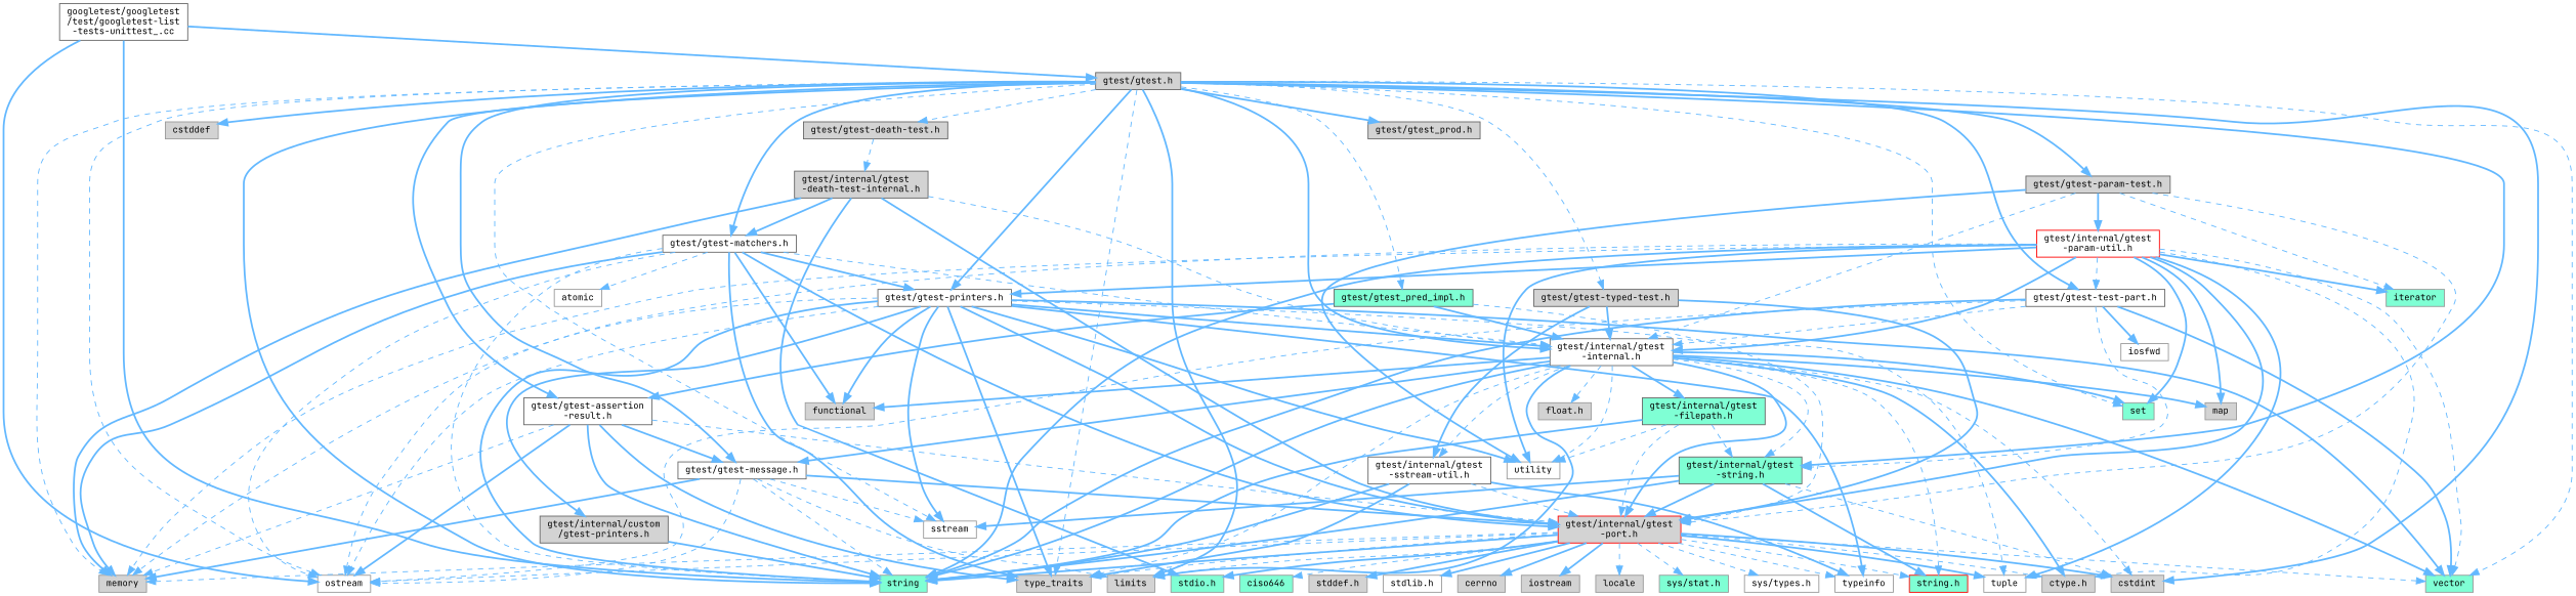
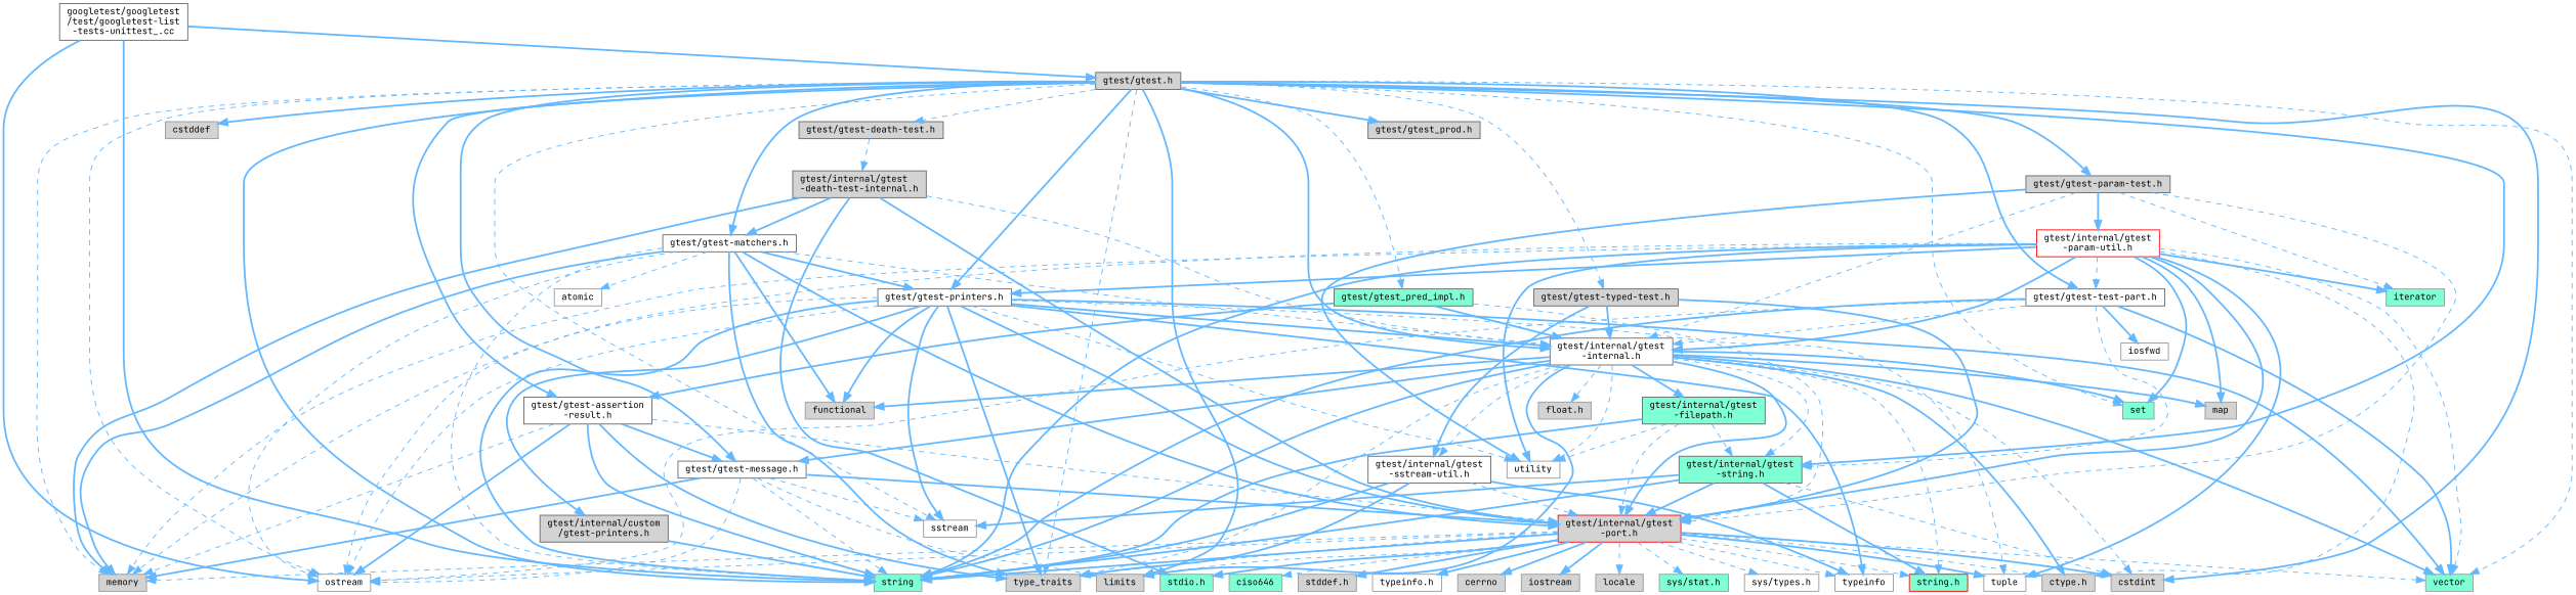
  digraph {
    fontname="JetBrains Mono"
    node [color=grey60 fillcolor=lightgrey fontname="JetBrains Mono" fontsize=10 shape=box style=filled]
    edge [color=steelblue1 fontname="JetBrains Mono" fontsize=10 labelfontname=Helvetica labelfontsize=10 style=bold]
    n1 [color=gray40 fillcolor=white fontcolor=black height=0.2 label="googletest/googletest\l/test/googletest-list\l-tests-unittest_.cc" width=0.4]
    n2 [fillcolor=white height=0.2 label=ostream width=0.4]
    n3 [fillcolor=aquamarine height=0.2 label=string width=0.4]
    n4 [color=grey40 height=0.2 label="gtest/gtest.h" width=0.4]
    n5 [height=0.2 label=cstddef width=0.4]
    n6 [height=0.2 label=cstdint width=0.4]
    n7 [height=0.2 label=limits width=0.4]
    n8 [height=0.2 label=memory width=0.4]
    n9 [fillcolor=aquamarine height=0.2 label=set width=0.4]
    n10 [fillcolor=white height=0.2 label=sstream width=0.4]
    n11 [height=0.2 label=type_traits width=0.4]
    n12 [fillcolor=aquamarine height=0.2 label=vector width=0.4]
    n13 [color=grey40 fillcolor=white height=0.2 label="gtest/gtest-assertion\l-result.h" width=0.4]
    n14 [color=grey40 fillcolor=white height=0.2 label="gtest/gtest-message.h" width=0.4]
    n15 [color=grey40 height=0.2 label="gtest/gtest-death-test.h" width=0.4]
    n16 [color=grey40 fillcolor=white height=0.2 label="gtest/gtest-matchers.h" width=0.4]
    n17 [color=grey40 fillcolor=white height=0.2 label="gtest/gtest-printers.h" width=0.4]
    n18 [color=grey40 fillcolor=white height=0.2 label="gtest/internal/gtest\l-internal.h" width=0.4]
    n19 [color=grey40 fillcolor=aquamarine height=0.2 label="gtest/internal/gtest\l-string.h" width=0.4]
    n20 [color=grey40 height=0.2 label="gtest/gtest-param-test.h" width=0.4]
    n21 [color=grey40 fillcolor=white height=0.2 label="gtest/gtest-test-part.h" width=0.4]
    n22 [color=grey40 height=0.2 label="gtest/gtest-typed-test.h" width=0.4]
    n23 [color=grey40 fillcolor=aquamarine height=0.2 label="gtest/gtest_pred_impl.h" width=0.4]
    n24 [color=grey40 height=0.2 label="gtest/gtest_prod.h" width=0.4]
    n25 [color=red height=0.2 label="gtest/internal/gtest\l-port.h" width=0.4]
    n26 [color=grey40 height=0.2 label="gtest/internal/gtest\l-death-test-internal.h" width=0.4]
    n27 [fillcolor=white height=0.2 label=atomic width=0.4]
    n28 [height=0.2 label=functional width=0.4]
    n29 [fillcolor=white height=0.2 label=tuple width=0.4]
    n30 [fillcolor=white height=0.2 label=typeinfo width=0.4]
    n31 [fillcolor=white height=0.2 label=utility width=0.4]
    n32 [color=grey40 height=0.2 label="gtest/internal/custom\l/gtest-printers.h" width=0.4]
    n33 [height=0.2 label="ctype.h" width=0.4]
    n34 [color=red fillcolor=aquamarine height=0.2 label="string.h" width=0.4]
    n35 [height=0.2 label="float.h" width=0.4]
    n36 [height=0.2 label=map width=0.4]
    n37 [color=grey40 fillcolor=aquamarine height=0.2 label="gtest/internal/gtest\l-filepath.h" width=0.4]
    n38 [color=grey40 fillcolor=white height=0.2 label="gtest/internal/gtest\l-sstream-util.h" width=0.4]
    n39 [fillcolor=aquamarine height=0.2 label=iterator width=0.4]
    n40 [color=red fillcolor=white height=0.2 label="gtest/internal/gtest\l-param-util.h" width=0.4]
    n41 [fillcolor=white height=0.2 label=iosfwd width=0.4]
    n42 [fillcolor=aquamarine height=0.2 label=ciso646 width=0.4]
    n43 [height=0.2 label="stddef.h" width=0.4]
    n44 [fillcolor=aquamarine height=0.2 label="stdio.h" width=0.4]
-   n45 [fillcolor=white height=0.2 label="stdlib.h" width=0.4]
+   n45 [fillcolor=white height=0.2 label="typeinfo.h" width=0.4]
    n46 [height=0.2 label=cerrno width=0.4]
    n47 [height=0.2 label=iostream width=0.4]
    n48 [height=0.2 label=locale width=0.4]
    n49 [fillcolor=aquamarine height=0.2 label="sys/stat.h" width=0.4]
    n50 [fillcolor=white height=0.2 label="sys/types.h" width=0.4]
    n1 -> n2
    n1 -> n3
    n1 -> n4
    n4 -> n2 [style=dashed]
    n4 -> n3
    n4 -> n5
    n4 -> n6
    n4 -> n7
    n4 -> n8 [style=dashed]
    n4 -> n9 [style=dashed]
    n4 -> n10 [style=dashed]
    n4 -> n11 [style=dashed]
    n4 -> n12 [style=dashed]
    n4 -> n13
    n4 -> n14
    n4 -> n15 [style=dashed]
    n4 -> n16
    n4 -> n17
    n4 -> n18
    n4 -> n19
    n4 -> n20
    n4 -> n21
    n4 -> n22 [style=dashed]
    n4 -> n23 [style=dashed]
    n4 -> n24
    n13 -> n2
    n13 -> n3
    n13 -> n8 [style=dashed]
    n13 -> n11
    n13 -> n14
    n13 -> n25 [style=dashed]
    n14 -> n2 [style=dashed]
    n14 -> n3 [style=dashed]
    n14 -> n7 [style=dashed]
    n14 -> n8
    n14 -> n10 [style=dashed]
    n14 -> n25
    n15 -> n26 [style=dashed]
    n16 -> n2 [style=dashed]
    n16 -> n3 [style=dashed]
    n16 -> n8
    n16 -> n11
    n16 -> n17
    n16 -> n18 [style=dashed]
    n16 -> n25
    n16 -> n27 [style=dashed]
    n16 -> n28
    n17 -> n2 [style=dashed]
    n17 -> n3
    n17 -> n8 [style=dashed]
    n17 -> n10
    n17 -> n11
    n17 -> n12
    n17 -> n18
    n17 -> n25
    n17 -> n28
    n17 -> n29 [style=dashed]
    n17 -> n30
-   n17 -> n31
+   n17 -> n31 [style=dashed]
    n17 -> n32
    n18 -> n3
    n18 -> n6 [style=dashed]
    n18 -> n7
    n18 -> n9
    n18 -> n11 [style=dashed]
    n18 -> n12
    n18 -> n14
    n18 -> n19 [style=dashed]
    n18 -> n25
    n18 -> n28
    n18 -> n31 [style=dashed]
    n18 -> n33
    n18 -> n34 [style=dashed]
    n18 -> n35 [style=dashed]
    n18 -> n36
    n18 -> n37
    n18 -> n38 [style=dashed]
    n19 -> n3
    n19 -> n6 [style=dashed]
    n19 -> n10
    n19 -> n25
    n19 -> n34
    n20 -> n18 [style=dashed]
    n20 -> n25 [style=dashed]
    n20 -> n31
    n20 -> n39 [style=dashed]
    n20 -> n40
    n21 -> n2 [style=dashed]
    n21 -> n3
    n21 -> n12
    n21 -> n18 [style=dashed]
    n21 -> n19 [style=dashed]
    n21 -> n41
    n22 -> n18
    n22 -> n25
    n22 -> n38
    n23 -> n13
    n23 -> n18
    n23 -> n25 [style=dashed]
    n25 -> n2 [style=dashed]
    n25 -> n3
    n25 -> n6
    n25 -> n7 [style=dashed]
    n25 -> n8 [style=dashed]
    n25 -> n11 [style=dashed]
    n25 -> n12 [style=dashed]
    n25 -> n29
    n25 -> n30 [style=dashed]
    n25 -> n33 [style=dashed]
    n25 -> n34 [style=dashed]
    n25 -> n42 [style=dashed]
    n25 -> n43
    n25 -> n44
    n25 -> n45
    n25 -> n46
    n25 -> n47
    n25 -> n48 [style=dashed]
    n25 -> n49 [style=dashed]
    n25 -> n50 [style=dashed]
    n26 -> n8
    n26 -> n16
    n26 -> n18 [style=dashed]
    n26 -> n25
    n26 -> n44
    n32 -> n3
    n37 -> n3
    n37 -> n19 [style=dashed]
    n37 -> n25 [style=dashed]
    n37 -> n31 [style=dashed]
    n38 -> n3
    n38 -> n11
    n38 -> n25 [style=dashed]
    n38 -> n30
    n40 -> n2 [style=dashed]
    n40 -> n3
    n40 -> n8 [style=dashed]
    n40 -> n9
    n40 -> n12 [style=dashed]
    n40 -> n17
    n40 -> n18
    n40 -> n21 [style=dashed]
    n40 -> n25
    n40 -> n29
    n40 -> n31
    n40 -> n33 [style=dashed]
    n40 -> n36
    n40 -> n39
  }
